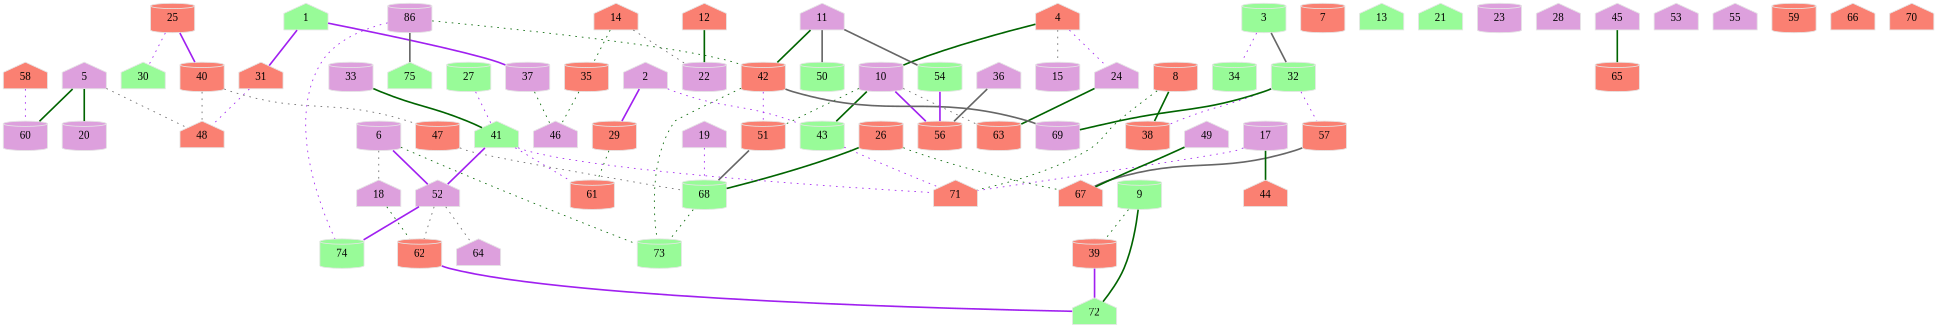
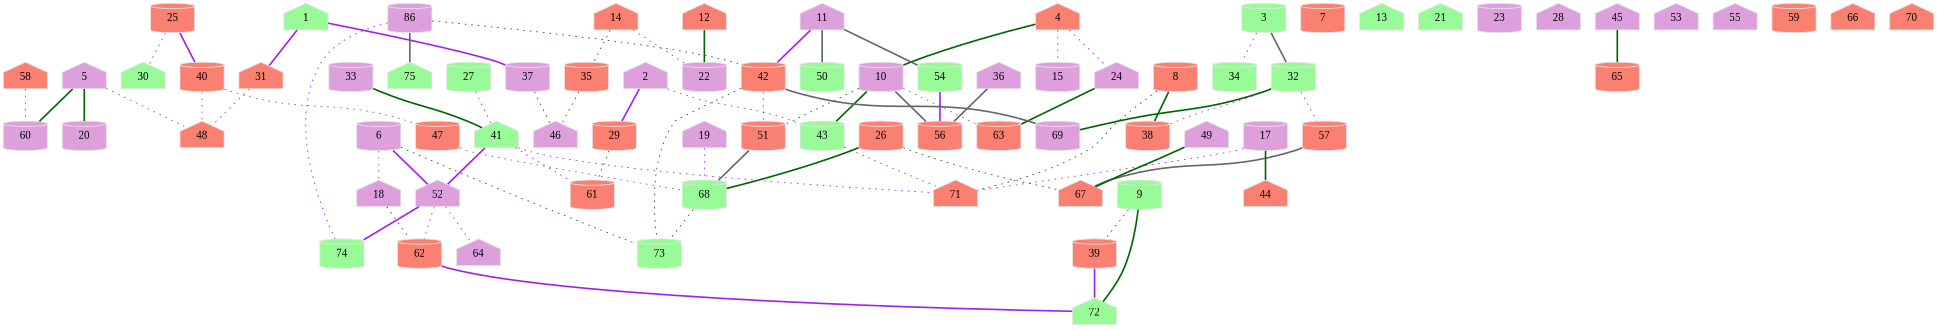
  graph {
    fontname="Liberation Serif"
    node [color=gray90 fillcolor=salmon fontname="Liberation Serif" shape=cylinder style=filled]
    edge [color=darkgreen fontname="Liberation Serif" style=dotted]
    1 [fillcolor=palegreen shape=house]
    31 [shape=house]
    37 [fillcolor=plum]
    48 [shape=house]
    46 [fillcolor=plum shape=house]
    2 [fillcolor=plum shape=house]
    29
    43 [fillcolor=palegreen]
    61
    71 [shape=house]
    3 [fillcolor=palegreen]
    32 [fillcolor=palegreen]
    34 [fillcolor=palegreen]
    38
    57
    69 [fillcolor=plum]
    4 [shape=house]
    10 [fillcolor=plum]
    15 [fillcolor=plum]
    24 [fillcolor=plum shape=house]
    51
    56
    63
    5 [fillcolor=plum shape=house]
    20 [fillcolor=plum]
    60 [fillcolor=plum]
    6 [fillcolor=plum]
    18 [fillcolor=plum shape=house]
    52 [fillcolor=plum shape=house]
    73 [fillcolor=palegreen]
    62
    74 [fillcolor=palegreen]
    64 [fillcolor=plum shape=house]
    7
    8
    9 [fillcolor=palegreen]
    39
    72 [fillcolor=palegreen shape=house]
    68 [fillcolor=palegreen]
    11 [fillcolor=plum shape=house]
    42
    50 [fillcolor=palegreen]
    54 [fillcolor=palegreen]
    12 [shape=house]
    22 [fillcolor=plum]
    13 [fillcolor=palegreen shape=house]
    14 [shape=house]
    35
    n49 [fillcolor=plum label=86]
    75 [fillcolor=palegreen shape=house]
    17 [fillcolor=plum]
    44 [shape=house]
    19 [fillcolor=plum shape=house]
    21 [fillcolor=palegreen shape=house]
    23 [fillcolor=plum]
    30 [fillcolor=palegreen shape=house]
    25
    40
    47
    26
    67 [shape=house]
    27 [fillcolor=palegreen]
    41 [fillcolor=palegreen shape=house]
    28 [fillcolor=plum shape=house]
    33 [fillcolor=plum]
    36 [fillcolor=plum shape=house]
    45 [fillcolor=plum shape=house]
    65
    49 [fillcolor=plum shape=house]
    53 [fillcolor=plum shape=house]
    55 [fillcolor=plum shape=house]
    58 [shape=house]
    59
    66 [shape=house]
    70 [shape=house]
    1 -- 31 [color=purple style=bold]
    1 -- 37 [color=purple style=bold]
    31 -- 48 [color=purple]
    37 -- 46
    2 -- 29 [color=purple style=bold]
    2 -- 43 [color=purple]
    29 -- 61
    43 -- 71 [color=purple]
    3 -- 32 [color=gray40 style=bold]
    3 -- 34 [color=purple]
    32 -- 38 [color=purple]
    32 -- 57 [color=purple]
    32 -- 69 [style=bold]
    57 -- 67 [color=gray40 style=bold]
    4 -- 10 [style=bold]
    4 -- 15 [color=gray40]
    4 -- 24 [color=purple]
    10 -- 43 [style=bold]
    10 -- 51
-   10 -- 56 [color=purple style=bold]
+   10 -- 56 [color=gray40 style=bold]
    10 -- 63 [color=gray40]
    24 -- 63 [style=bold]
    51 -- 68 [color=gray40 style=bold]
    5 -- 48 [color=gray40]
    5 -- 20 [style=bold]
    5 -- 60 [style=bold]
    6 -- 18 [color=gray40]
    6 -- 52 [color=purple style=bold]
    6 -- 73
    18 -- 62
    52 -- 62 [color=gray40]
    52 -- 74 [color=purple style=bold]
    52 -- 64 [color=gray40]
    62 -- 72 [color=purple style=bold]
    8 -- 71
    8 -- 38 [style=bold]
    9 -- 39
    9 -- 72 [style=bold]
    39 -- 72 [color=purple style=bold]
    68 -- 73
-   11 -- 42 [style=bold]
+   11 -- 42 [color=purple style=bold]
    11 -- 50 [color=gray40 style=bold]
    11 -- 54 [color=gray40 style=bold]
    42 -- 69 [color=gray40 style=bold]
    42 -- 51 [color=purple]
    42 -- 73
    54 -- 56 [color=purple style=bold]
    12 -- 22 [style=bold]
    14 -- 22 [color=gray40]
    14 -- 35
    35 -- 46
    n49 -- 74 [color=purple]
    n49 -- 42
    n49 -- 75 [color=gray40 style=bold]
    17 -- 71 [color=purple]
    17 -- 44 [style=bold]
    19 -- 68 [color=purple]
    25 -- 30 [color=purple]
    25 -- 40 [color=purple style=bold]
    40 -- 48 [color=gray40]
    40 -- 47 [color=gray40]
    47 -- 68 [color=gray40]
    26 -- 68 [style=bold]
    26 -- 67
    27 -- 41 [color=purple]
    41 -- 61 [color=purple]
    41 -- 71 [color=purple]
    41 -- 52 [color=purple style=bold]
    33 -- 41 [style=bold]
    36 -- 56 [color=gray40 style=bold]
    45 -- 65 [style=bold]
    49 -- 67 [style=bold]
    58 -- 60 [color=purple]
  }
